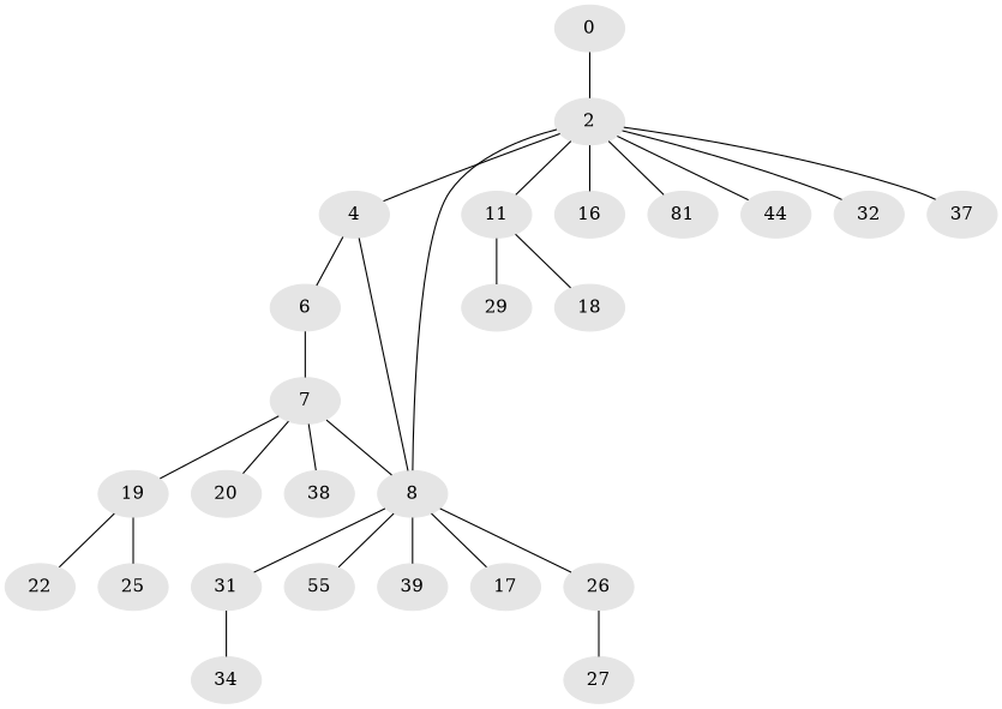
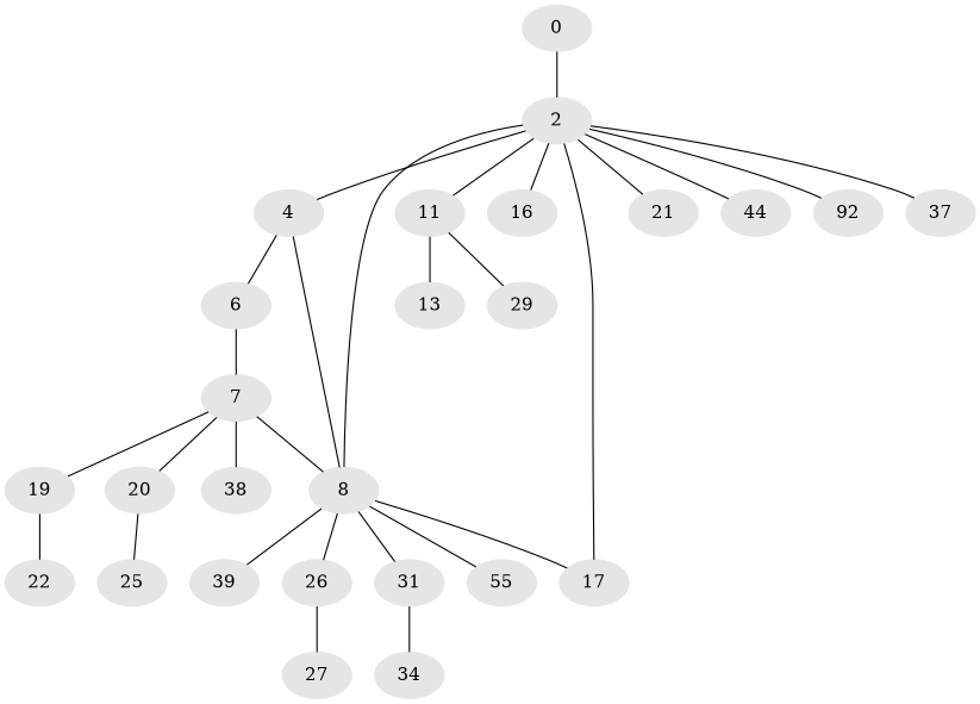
  graph {
    node [color=gray90 style=filled]
    2 [super="+3+10+5"]
    4
    8 [super="+9"]
    11 [super="+14"]
    16 [super="+40"]
    17 [super="+23"]
-   21 [label=81]
+   21
    n8 [label=44]
-   32
+   32 [label=92]
    37
    n11 [label=0]
    6
    7 [super="+18+30+46+43"]
    26
    31 [super="+45+44"]
    n16 [label=55]
    39
-   13 [label=18]
+   13
    29
    19
    20
    38
    22
    25
    27
    34
    2 -- 4
    2 -- 8 [weight=2]
    2 -- 11
    2 -- 16
+   2 -- 17
    2 -- 21
    2 -- n8
    2 -- 32
    2 -- 37
    4 -- 8 [weight=2]
    4 -- 6
    8 -- 17
    8 -- 26
    8 -- 31
    8 -- n16
    8 -- 39
    11 -- 13
    11 -- 29
    n11 -- 2
    6 -- 7
    7 -- 8
    7 -- 19
    7 -- 20
    7 -- 38
    26 -- 27
    31 -- 34
    19 -- 22
-   19 -- 25
+   20 -- 25
  }
